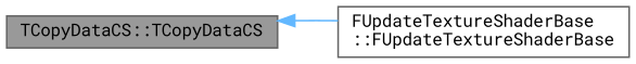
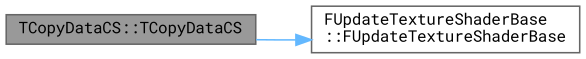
  digraph {
    rankdir=LR
    fontname="Roboto Mono"
    node [fontname="Roboto Mono" fontsize=10 shape=box style=filled]
    n1 [color=gray40 fillcolor=grey60 fontcolor=black height=0.2 label="TCopyDataCS::TCopyDataCS" width=0.4]
    n2 [color=grey40 fillcolor=white height=0.2 label="FUpdateTextureShaderBase\l::FUpdateTextureShaderBase" width=0.4]
-   n2 -> n1 [color=steelblue1 fontname="Roboto Mono" fontsize=10 labelfontname=Helvetica labelfontsize=10 style=solid]
+   n1 -> n2 [color=steelblue1 fontname="Roboto Mono" fontsize=10 labelfontname=Helvetica labelfontsize=10 style=solid]
  }
